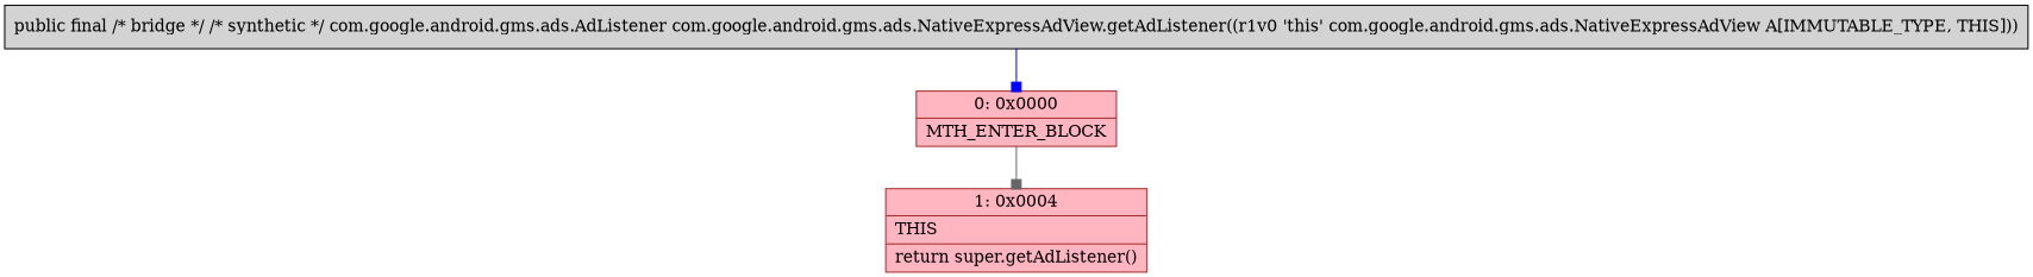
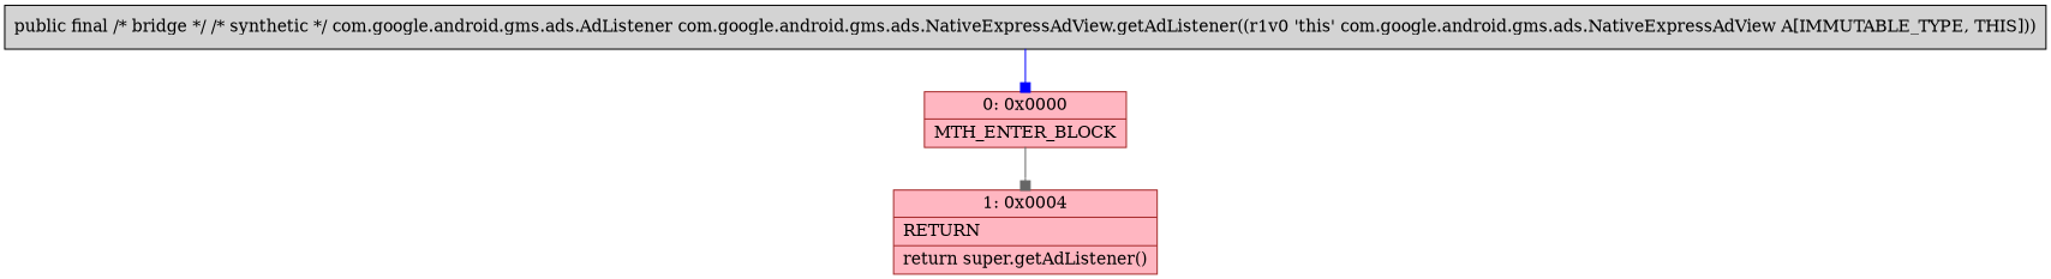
  digraph {
    node [shape=record style=filled fillcolor=lightpink color=brown]
    edge [arrowhead=box]
    n1 [label="{0\:\ 0x0000|MTH_ENTER_BLOCK\l}"]
-   n2 [label="{1\:\ 0x0004|THIS\l|return super.getAdListener()\l}"]
+   n2 [label="{1\:\ 0x0004|RETURN\l|return super.getAdListener()\l}"]
    n3 [label="{public final \/* bridge *\/ \/* synthetic *\/ com.google.android.gms.ads.AdListener com.google.android.gms.ads.NativeExpressAdView.getAdListener((r1v0 'this' com.google.android.gms.ads.NativeExpressAdView A[IMMUTABLE_TYPE, THIS])) }" fillcolor=lightgrey color=black]
    n1 -> n2 [color=gray40]
    n3 -> n1 [color=blue]
  }
